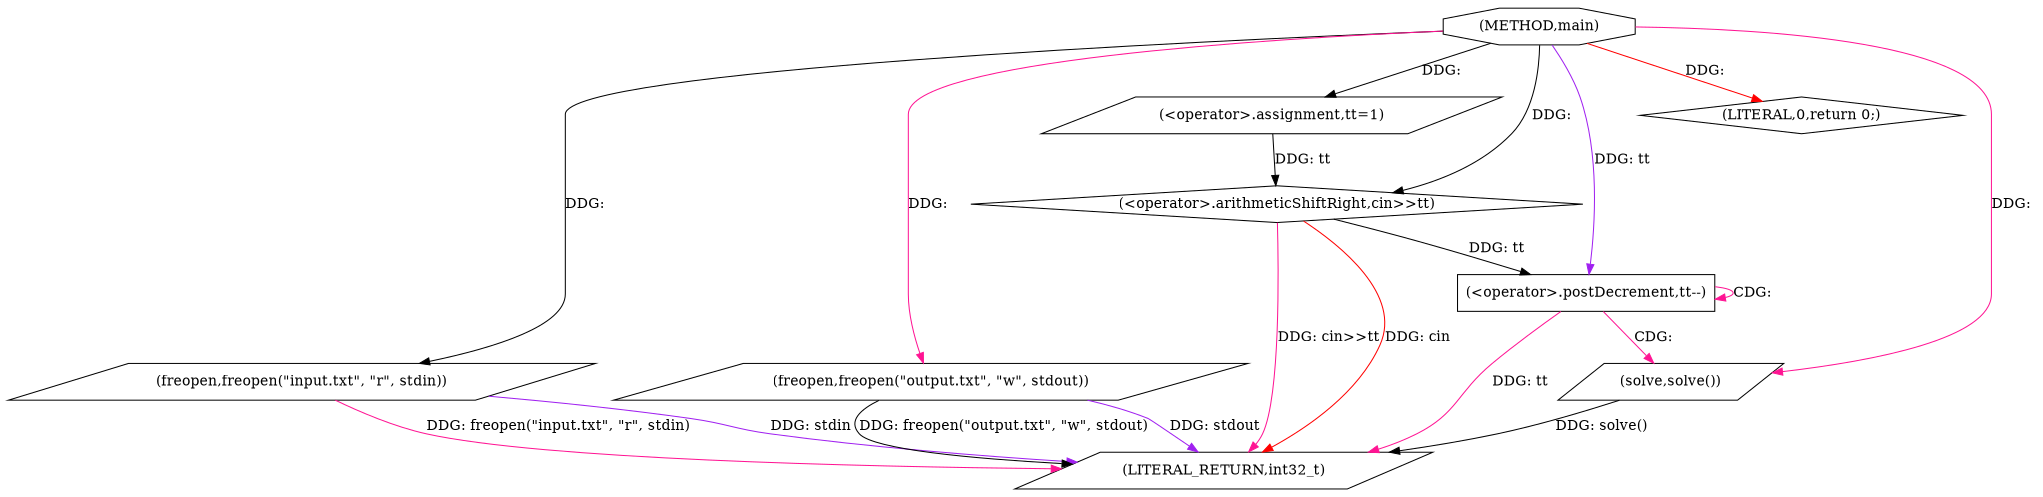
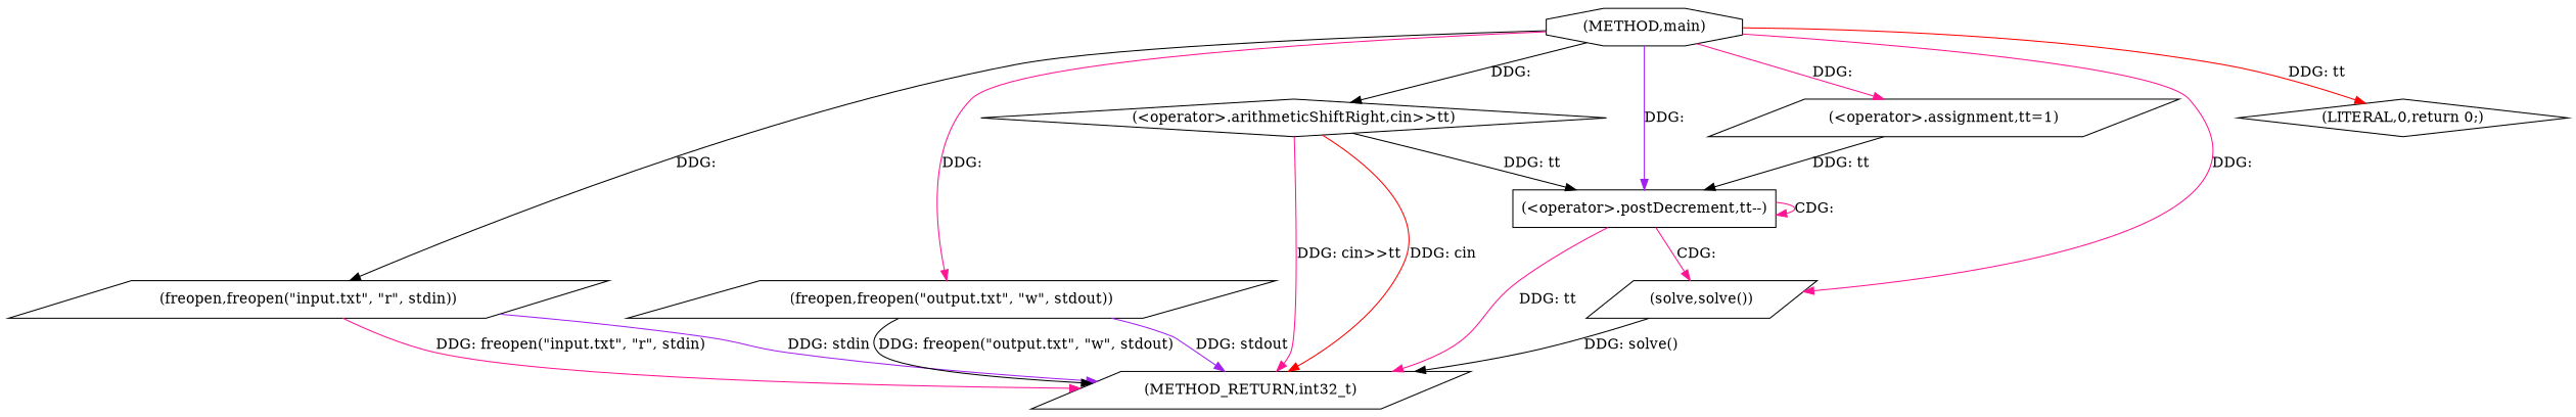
  digraph {
    node [shape=parallelogram]
    edge [color=black]
    n1 [label="(METHOD,main)" shape=octagon]
    n2 [label="(freopen,freopen(\"input.txt\", \"r\", stdin))"]
    n3 [label="(freopen,freopen(\"output.txt\", \"w\", stdout))"]
    n4 [label="(<operator>.assignment,tt=1)"]
    n5 [label="(<operator>.arithmeticShiftRight,cin>>tt)" shape=diamond]
    n6 [label="(<operator>.postDecrement,tt--)" shape=box]
    n7 [label="(LITERAL,0,return 0;)" shape=diamond]
    n8 [label="(solve,solve())"]
-   n9 [label="(LITERAL_RETURN,int32_t)"]
+   n9 [label="(METHOD_RETURN,int32_t)"]
    n1 -> n2 [label="DDG: "]
    n1 -> n3 [color=deeppink label="DDG: "]
-   n1 -> n4 [label="DDG: "]
+   n1 -> n4 [color=deeppink label="DDG: "]
    n1 -> n5 [label="DDG: "]
-   n1 -> n6 [color=purple label="DDG: tt"]
-   n1 -> n7 [color=red label="DDG: "]
+   n1 -> n6 [color=purple label="DDG: "]
+   n1 -> n7 [color=red label="DDG: tt"]
    n1 -> n8 [color=deeppink label="DDG: "]
    n2 -> n9 [color=deeppink label="DDG: freopen(\"input.txt\", \"r\", stdin)"]
    n2 -> n9 [color=purple label="DDG: stdin"]
    n3 -> n9 [label="DDG: freopen(\"output.txt\", \"w\", stdout)"]
    n3 -> n9 [color=purple label="DDG: stdout"]
-   n4 -> n5 [label="DDG: tt"]
+   n4 -> n6 [label="DDG: tt"]
    n5 -> n6 [label="DDG: tt"]
    n5 -> n9 [color=deeppink label="DDG: cin>>tt"]
    n5 -> n9 [color=red label="DDG: cin"]
    n6 -> n6 [color=deeppink label="CDG: "]
    n6 -> n8 [color=deeppink label="CDG: "]
    n6 -> n9 [color=deeppink label="DDG: tt"]
    n8 -> n9 [label="DDG: solve()"]
  }
